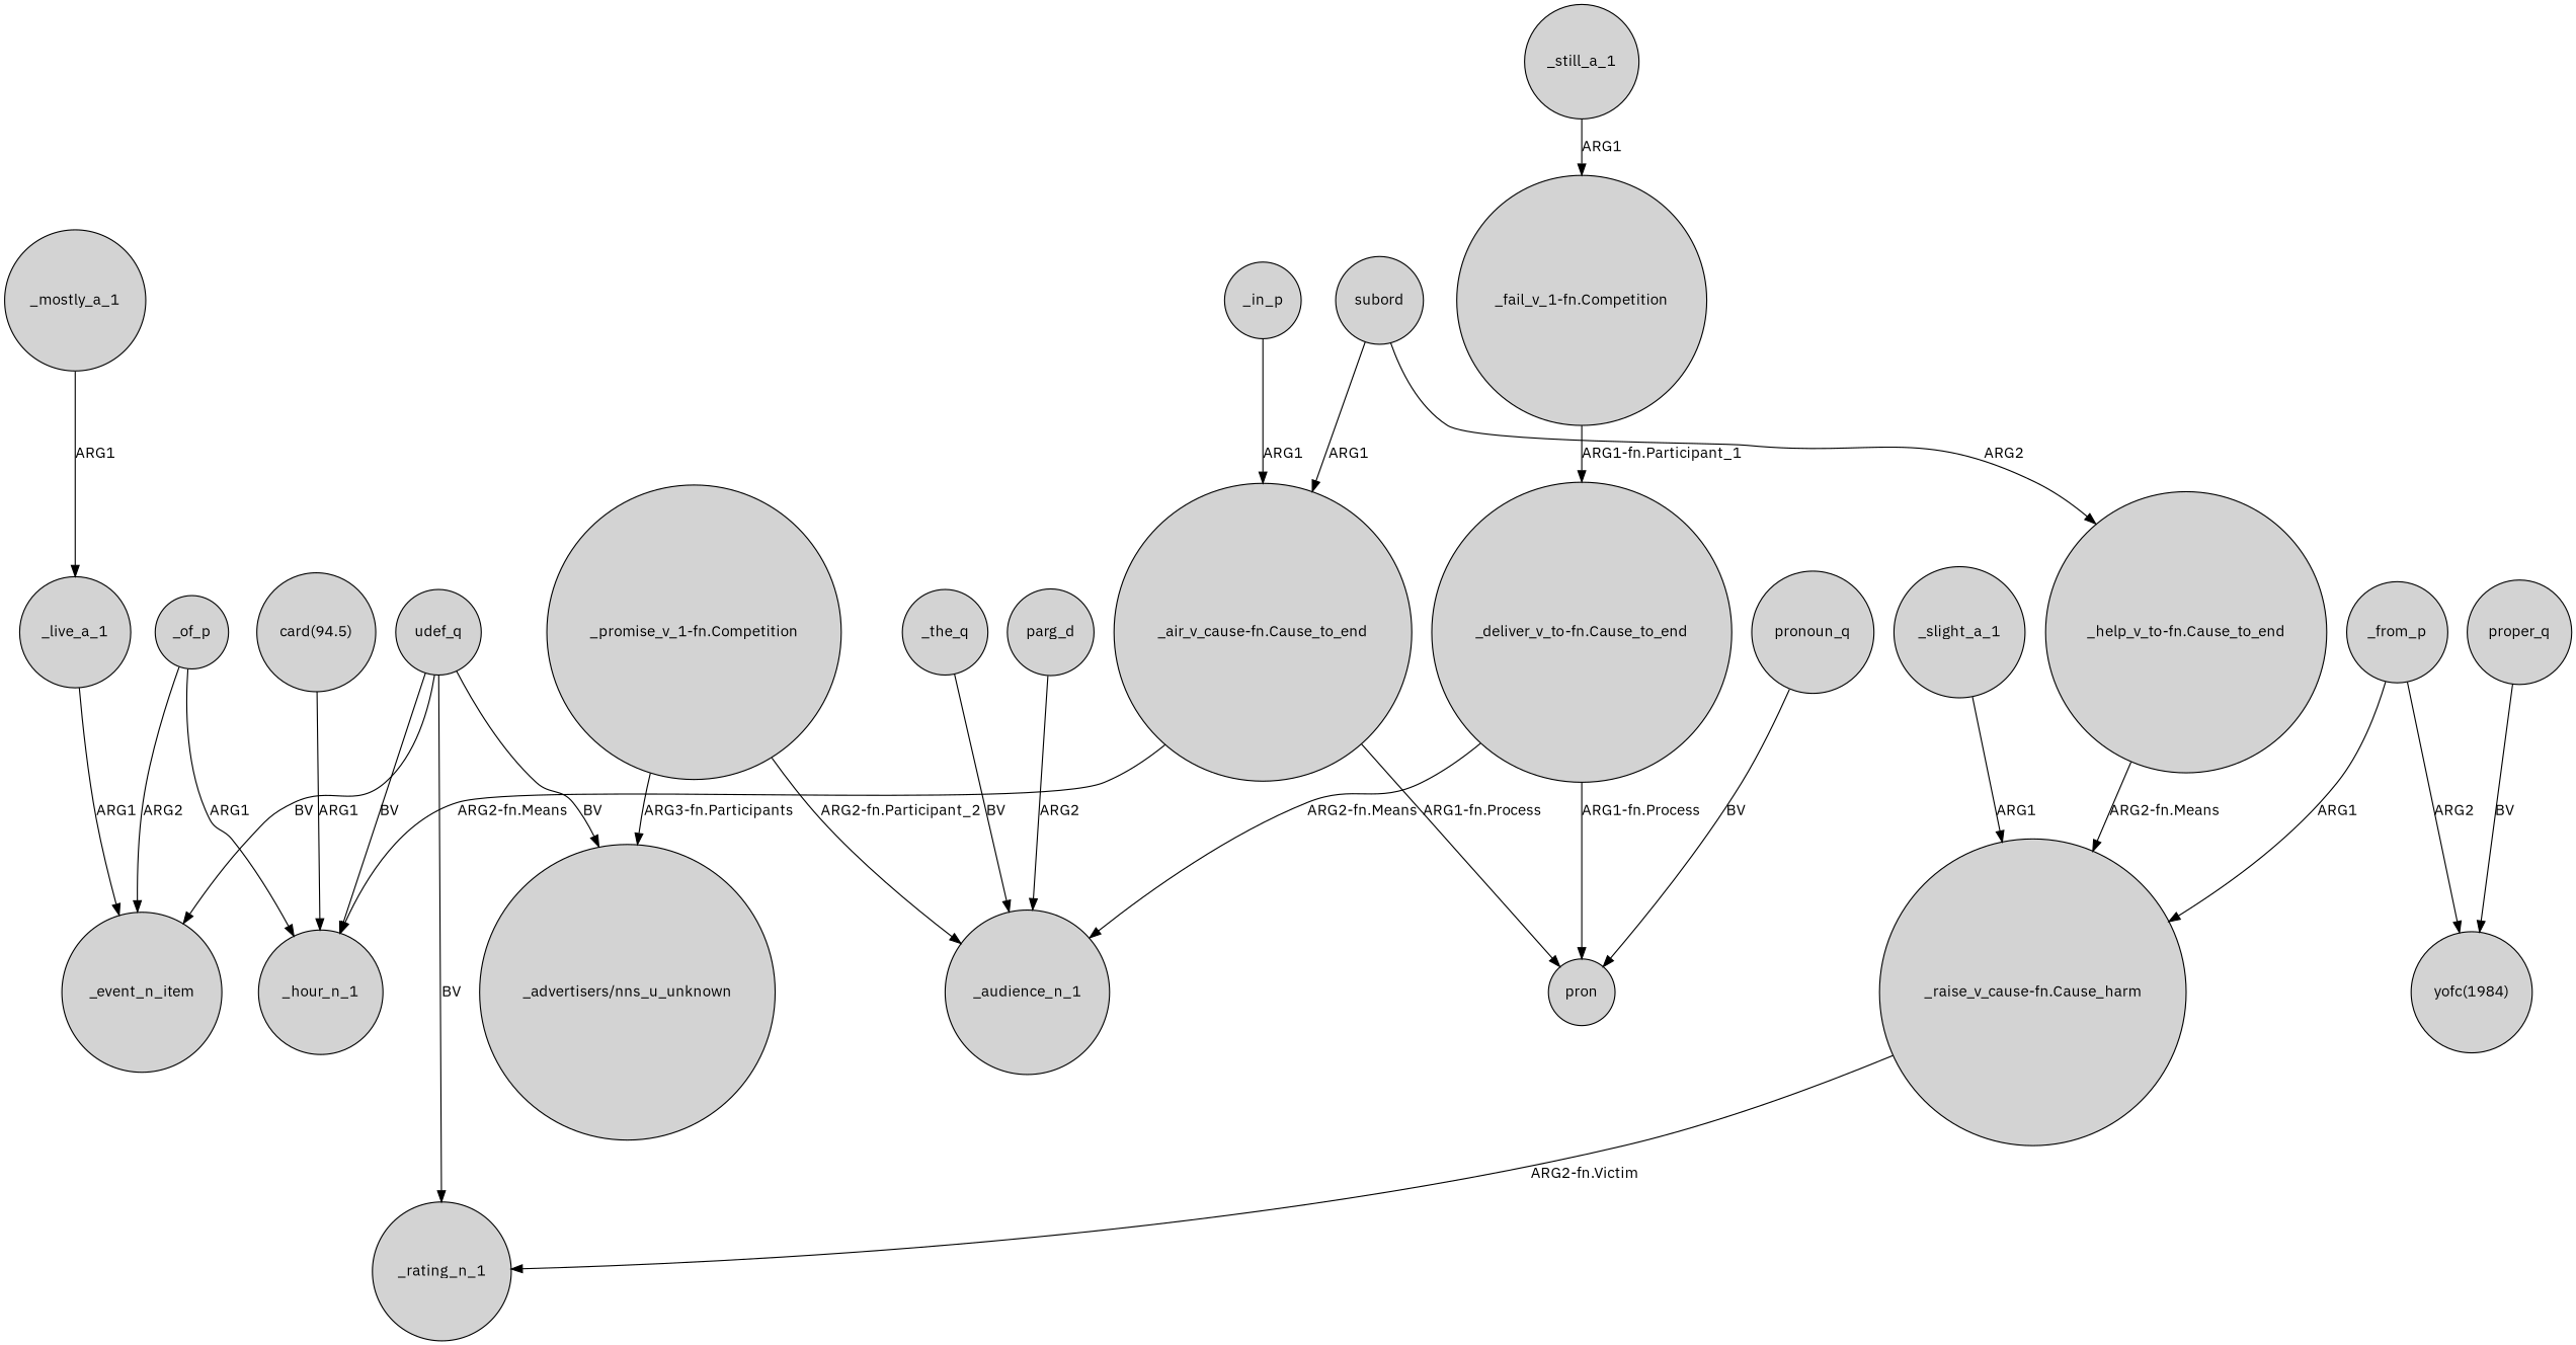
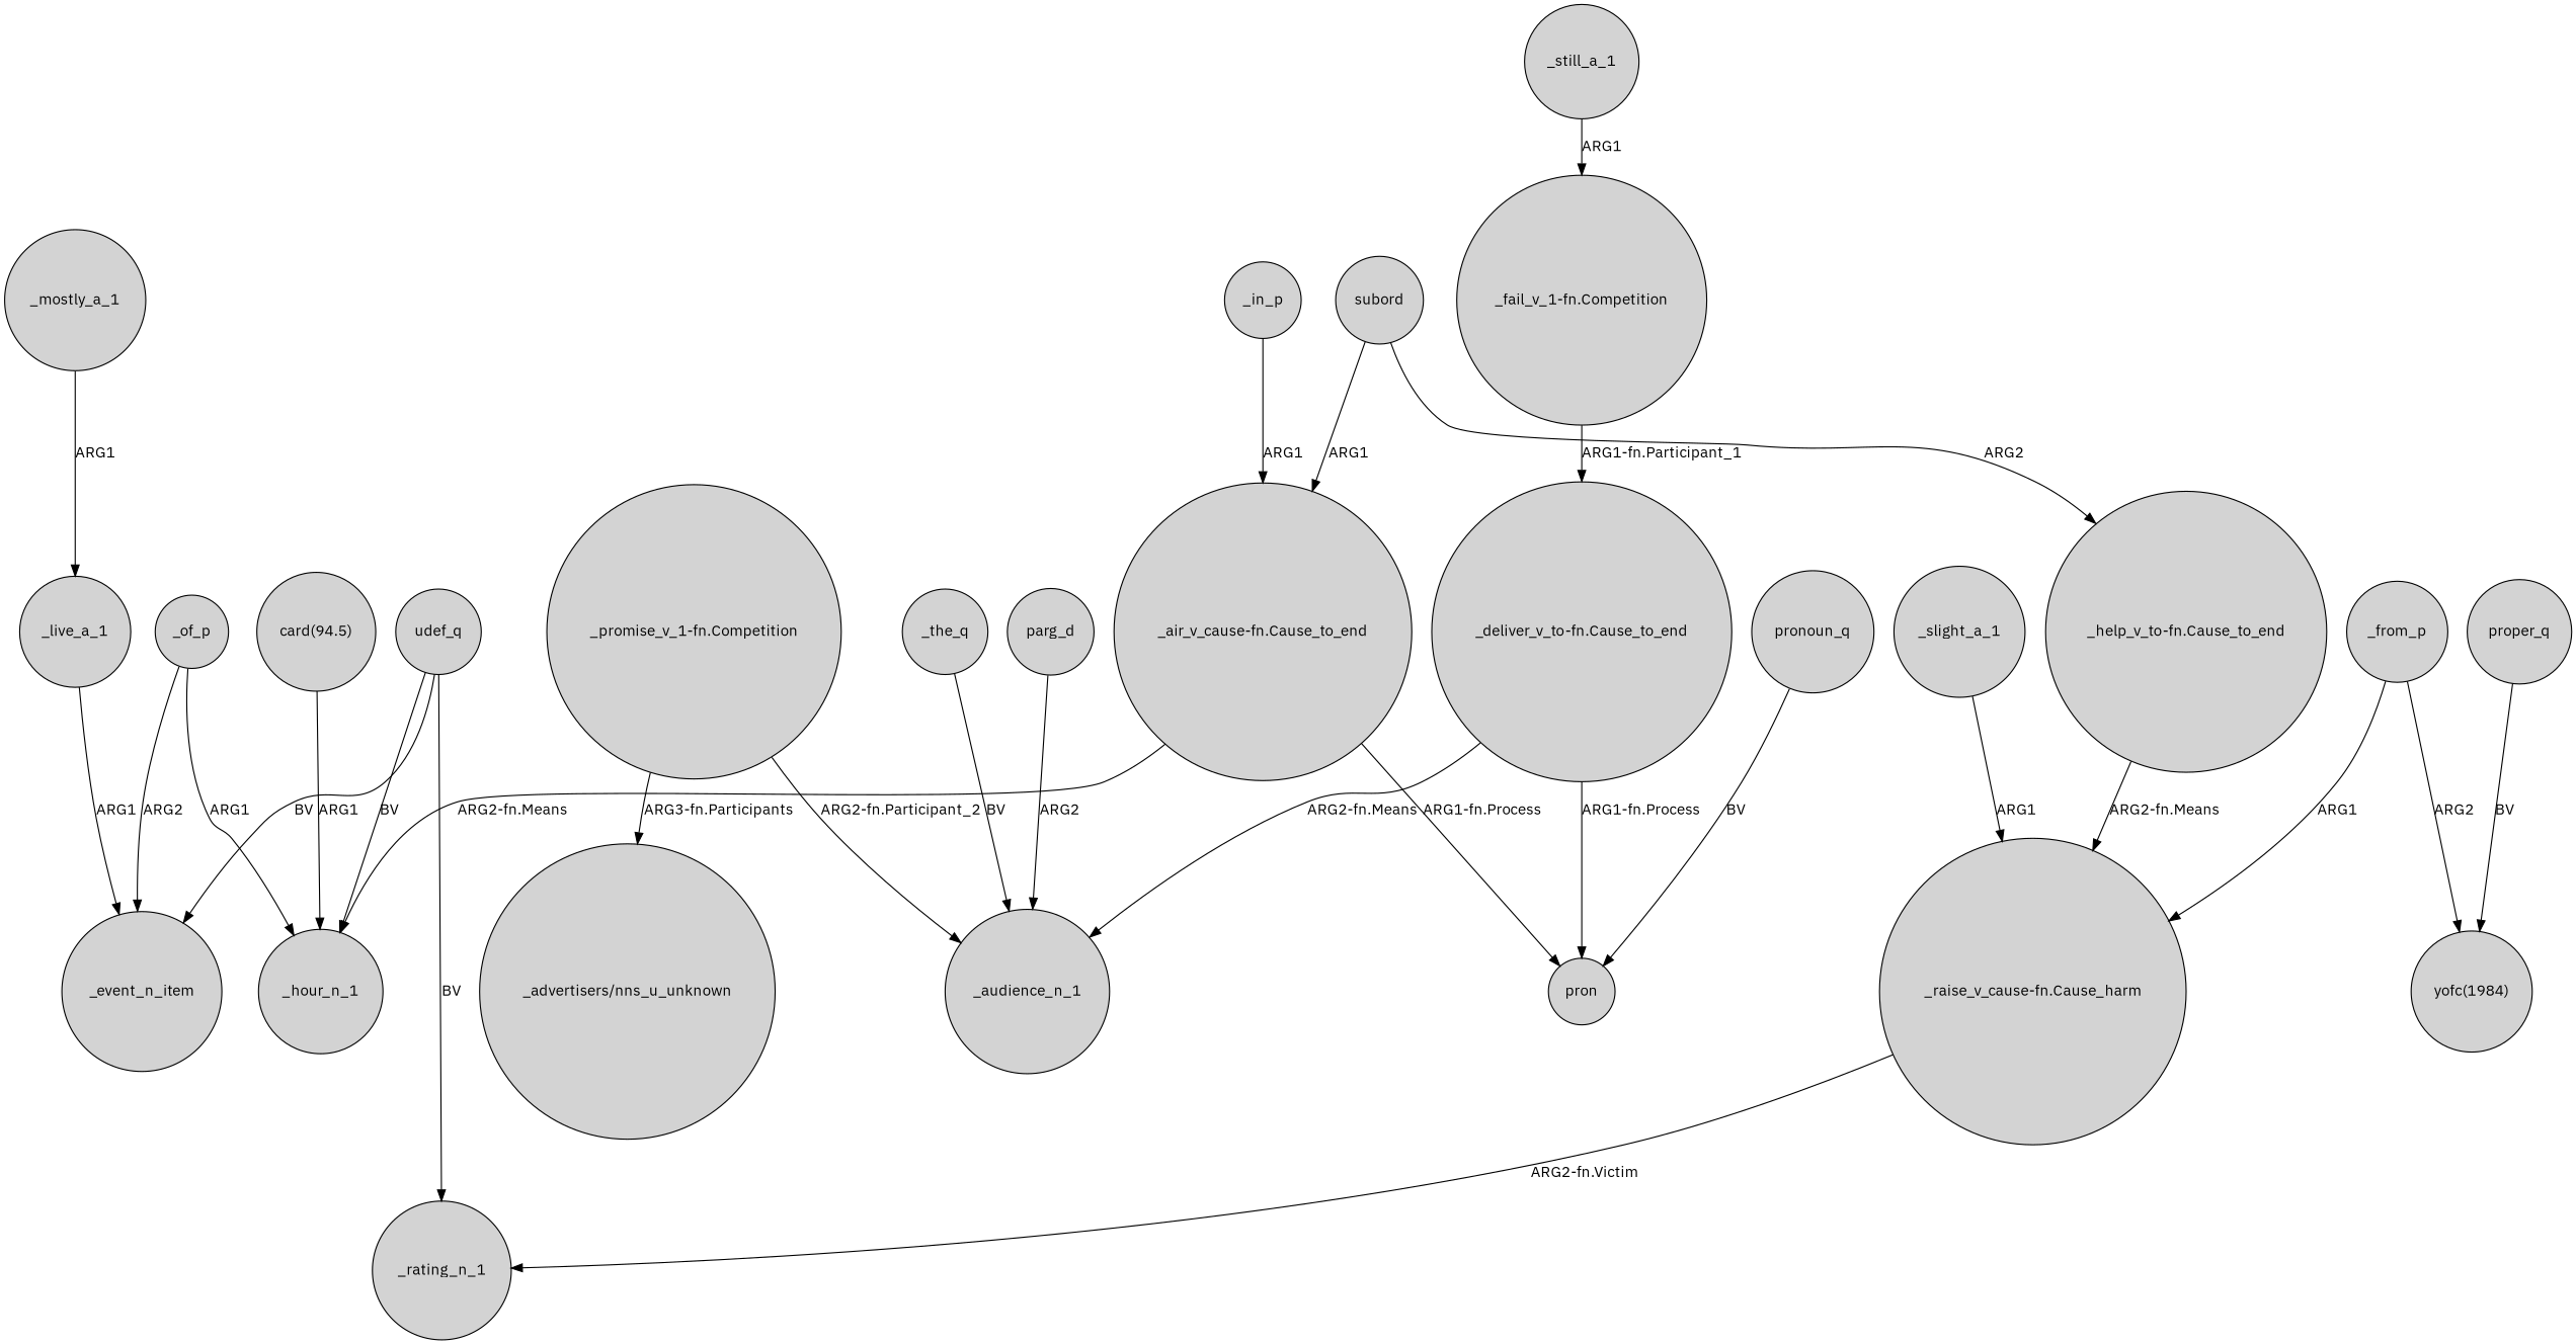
  digraph {
    fontname="IBM Plex Sans"
    node [fontname="IBM Plex Sans" shape=circle style=filled]
    edge [fontname="IBM Plex Sans"]
    udef_q
    _rating_n_1
    _event_n_item
    _hour_n_1
    "_advertisers/nns_u_unknown"
    parg_d
    _audience_n_1
    "_promise_v_1-fn.Competition"
    _in_p
    "_air_v_cause-fn.Cause_to_end"
    pron
    _mostly_a_1
    _live_a_1
    _of_p
    _still_a_1
    "_fail_v_1-fn.Competition"
    "_deliver_v_to-fn.Cause_to_end"
    subord
    "_help_v_to-fn.Cause_to_end"
    "_raise_v_cause-fn.Cause_harm"
    proper_q
    "yofc(1984)"
    pronoun_q
    "card(94.5)"
    _from_p
    _slight_a_1
    _the_q
    udef_q -> _rating_n_1 [label=BV]
    udef_q -> _event_n_item [label=BV]
    udef_q -> _hour_n_1 [label=BV]
-   udef_q -> "_advertisers/nns_u_unknown" [label=BV]
    parg_d -> _audience_n_1 [label=ARG2]
    "_promise_v_1-fn.Competition" -> "_advertisers/nns_u_unknown" [label="ARG3-fn.Participants"]
    "_promise_v_1-fn.Competition" -> _audience_n_1 [label="ARG2-fn.Participant_2"]
    _in_p -> "_air_v_cause-fn.Cause_to_end" [label=ARG1]
    "_air_v_cause-fn.Cause_to_end" -> _hour_n_1 [label="ARG2-fn.Means"]
    "_air_v_cause-fn.Cause_to_end" -> pron [label="ARG1-fn.Process"]
    _mostly_a_1 -> _live_a_1 [label=ARG1]
    _live_a_1 -> _event_n_item [label=ARG1]
    _of_p -> _event_n_item [label=ARG2]
    _of_p -> _hour_n_1 [label=ARG1]
    _still_a_1 -> "_fail_v_1-fn.Competition" [label=ARG1]
    "_fail_v_1-fn.Competition" -> "_deliver_v_to-fn.Cause_to_end" [label="ARG1-fn.Participant_1"]
    "_deliver_v_to-fn.Cause_to_end" -> _audience_n_1 [label="ARG2-fn.Means"]
    "_deliver_v_to-fn.Cause_to_end" -> pron [label="ARG1-fn.Process"]
    subord -> "_air_v_cause-fn.Cause_to_end" [label=ARG1]
    subord -> "_help_v_to-fn.Cause_to_end" [label=ARG2]
    "_help_v_to-fn.Cause_to_end" -> "_raise_v_cause-fn.Cause_harm" [label="ARG2-fn.Means"]
    "_raise_v_cause-fn.Cause_harm" -> _rating_n_1 [label="ARG2-fn.Victim"]
    proper_q -> "yofc(1984)" [label=BV]
    pronoun_q -> pron [label=BV]
    "card(94.5)" -> _hour_n_1 [label=ARG1]
    _from_p -> "_raise_v_cause-fn.Cause_harm" [label=ARG1]
    _from_p -> "yofc(1984)" [label=ARG2]
    _slight_a_1 -> "_raise_v_cause-fn.Cause_harm" [label=ARG1]
    _the_q -> _audience_n_1 [label=BV]
  }
